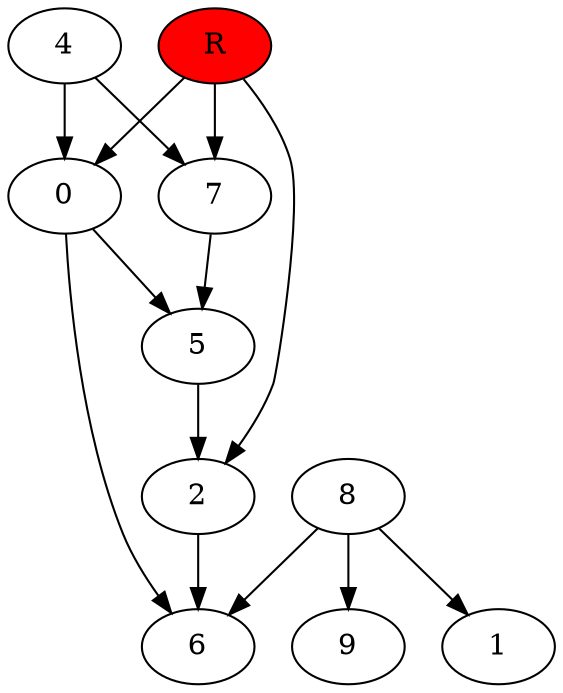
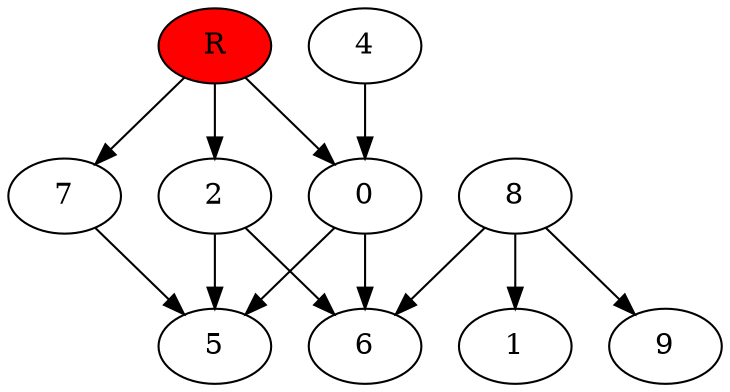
  digraph {
    2
    5
    6
    n4 [label=0]
    4
    7
    8
    1
    9
    R [fillcolor="#ff0000" style=filled]
-   5 -> 2
+   2 -> 5
    2 -> 6
    n4 -> 5
    n4 -> 6
    4 -> n4
-   4 -> 7
    7 -> 5
    8 -> 6
    8 -> 1
    8 -> 9
    R -> 2
    R -> n4
    R -> 7
  }
